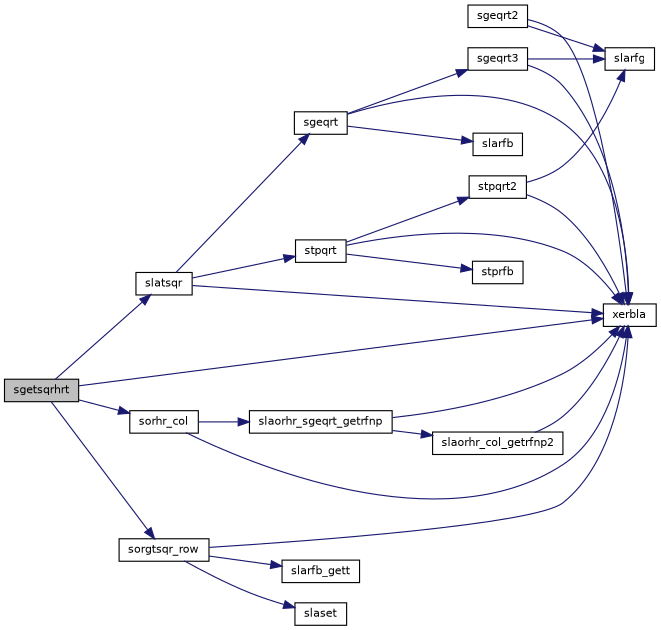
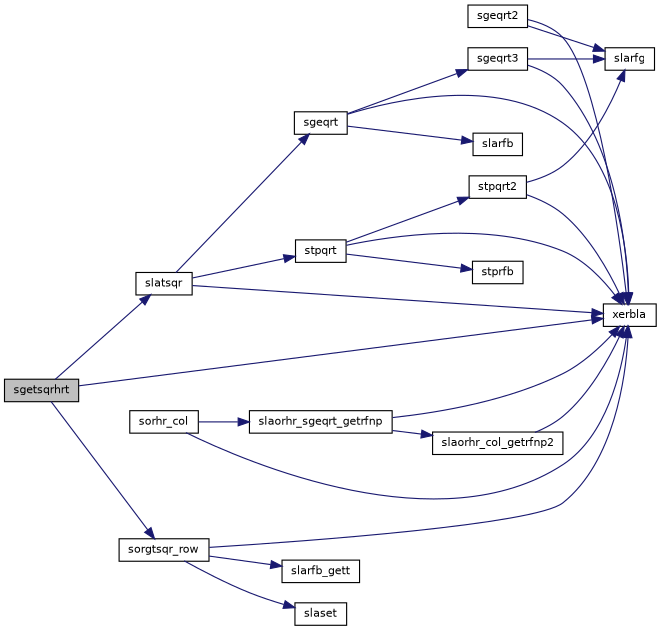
  digraph {
    rankdir=LR
    node [color=black fillcolor=white fontname=Helvetica fontsize=10 shape=record style=filled]
    edge [color=midnightblue fontname=Helvetica fontsize=10 labelfontname=Helvetica labelfontsize=10 style=solid]
    n1 [fillcolor=grey75 fontcolor=black height=0.2 label=sgetsqrhrt width=0.4]
    n2 [height=0.2 label=slatsqr width=0.4]
    n3 [height=0.2 label=xerbla width=0.4]
    n4 [height=0.2 label=sorgtsqr_row width=0.4]
    n5 [height=0.2 label=sorhr_col width=0.4]
    n6 [height=0.2 label=sgeqrt width=0.4]
    n7 [height=0.2 label=stpqrt width=0.4]
    n8 [height=0.2 label=slarfb_gett width=0.4]
    n9 [height=0.2 label=slaset width=0.4]
    n10 [height=0.2 label=slaorhr_sgeqrt_getrfnp width=0.4]
    n11 [height=0.2 label=sgeqrt3 width=0.4]
    n12 [height=0.2 label=slarfb width=0.4]
    n13 [height=0.2 label=stpqrt2 width=0.4]
    n14 [height=0.2 label=stprfb width=0.4]
    n15 [height=0.2 label=sgeqrt2 width=0.4]
    n16 [height=0.2 label=slarfg width=0.4]
    n17 [height=0.2 label=slaorhr_col_getrfnp2 width=0.4]
    n1 -> n2
    n1 -> n3
    n1 -> n4
-   n1 -> n5
    n2 -> n3
    n2 -> n6
    n2 -> n7
    n4 -> n3
    n4 -> n8
    n4 -> n9
    n5 -> n3
    n5 -> n10
    n6 -> n3
    n6 -> n11
    n6 -> n12
    n7 -> n3
    n7 -> n13
    n7 -> n14
    n10 -> n3
    n10 -> n17
    n11 -> n3
    n11 -> n16
    n13 -> n3
    n13 -> n16
    n15 -> n3
    n15 -> n16
    n17 -> n3
  }
